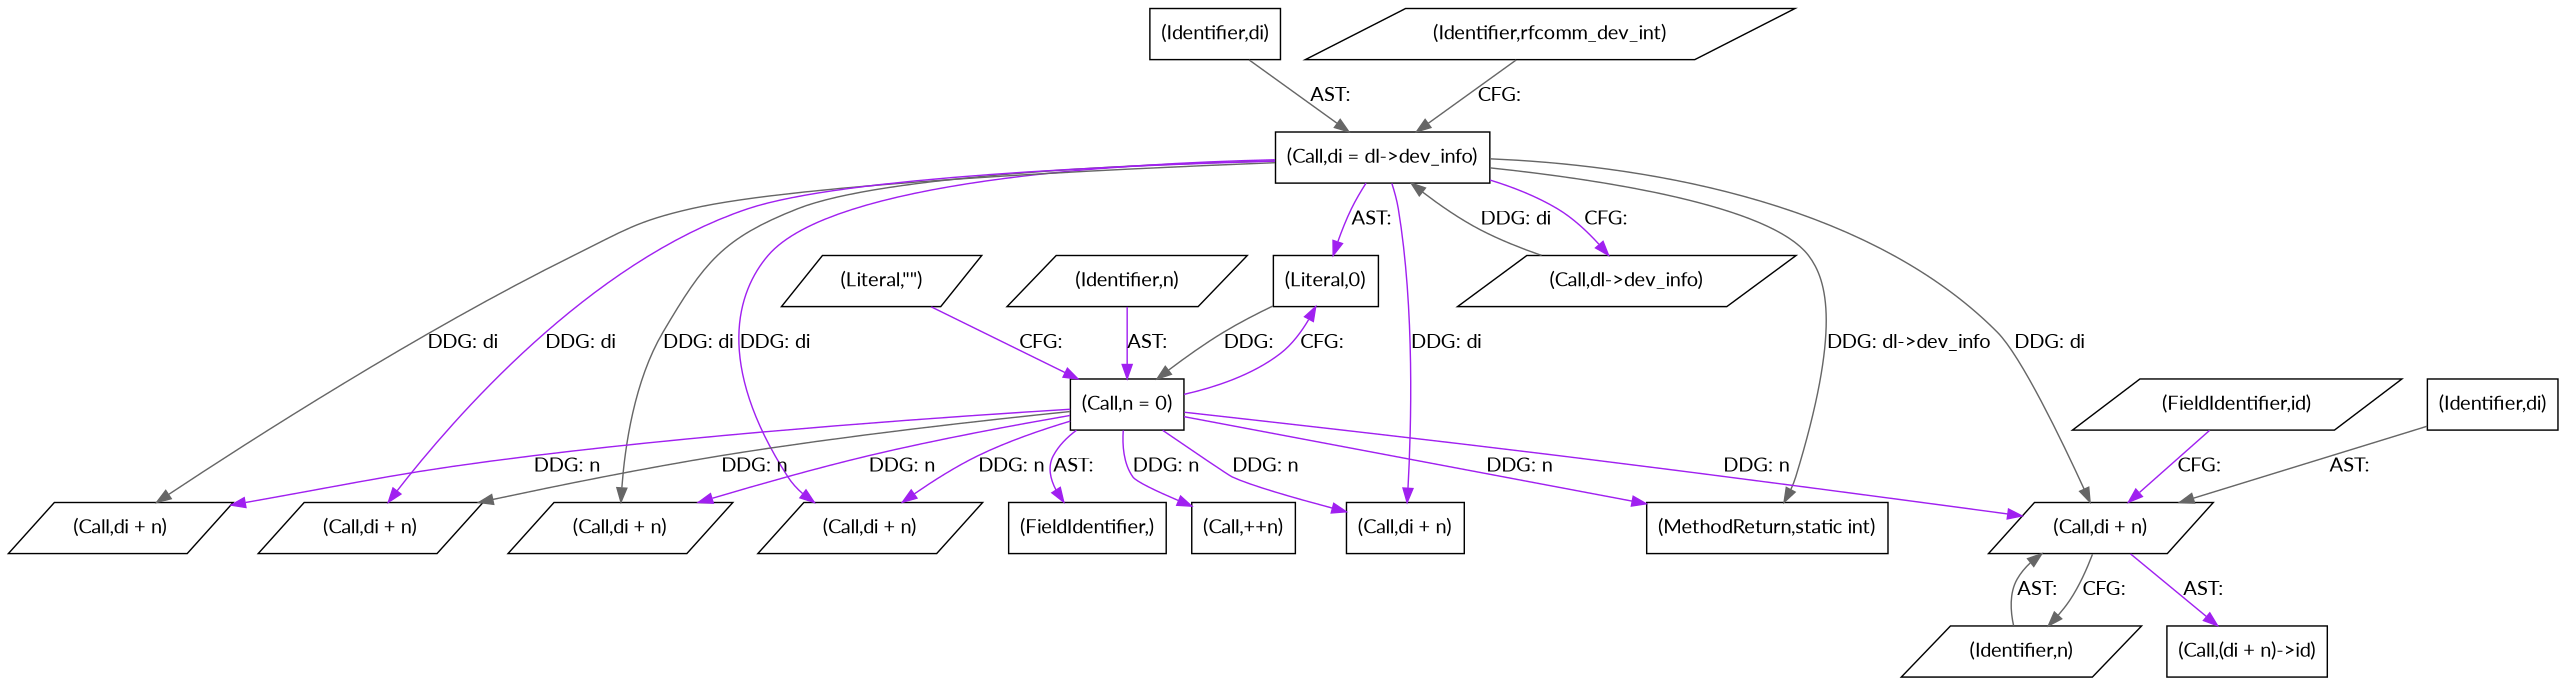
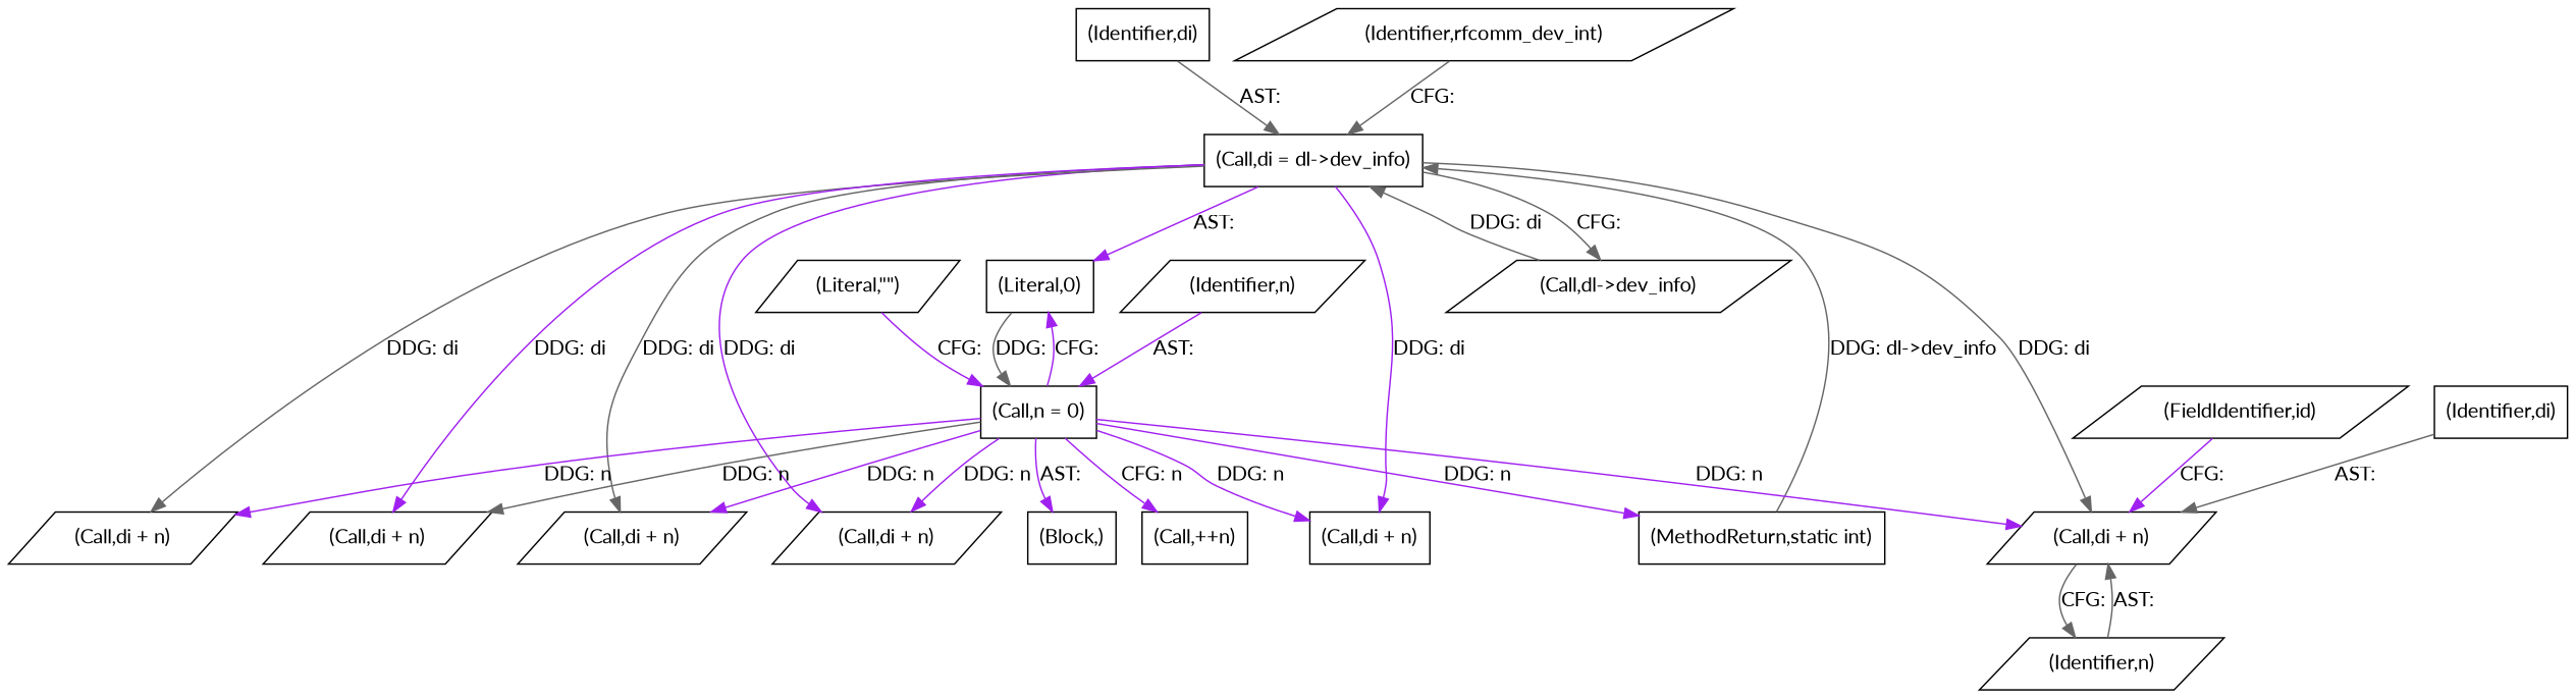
  digraph {
    fontname=Lato
    node [fontname=Lato shape=parallelogram]
    edge [color=purple fontname=Lato]
    n1 [label="(Call,di + n)"]
    n2 [label="(Identifier,n)"]
-   n3 [label="(Call,(di + n)->id)" shape=box]
    n4 [label="(Call,di = dl->dev_info)" shape=box]
    n5 [label="(Call,di + n)"]
    n6 [label="(Call,di + n)"]
    n7 [label="(Call,di + n)"]
    n8 [label="(Call,di + n)"]
    n9 [label="(Call,di + n)" shape=box]
    n10 [label="(Call,dl->dev_info)"]
    n11 [label="(MethodReturn,static int)" shape=box]
    n12 [label="(Literal,0)" shape=box]
-   n13 [label="(FieldIdentifier,)" shape=box]
+   n13 [label="(Block,)" shape=box]
    n14 [label="(Call,n = 0)" shape=box]
    n15 [label="(Call,++n)" shape=box]
    n16 [label="(Identifier,di)" shape=box]
    n17 [label="(Literal,\"\")"]
    n18 [label="(Identifier,rfcomm_dev_int)"]
    n19 [label="(FieldIdentifier,id)"]
    n20 [label="(Identifier,di)" shape=box]
    n21 [label="(Identifier,n)"]
    n1 -> n2 [color=gray40 label="CFG: "]
-   n1 -> n3 [label="AST: "]
    n2 -> n1 [color=gray40 label="AST: "]
    n4 -> n1 [color=gray40 label="DDG: di"]
    n4 -> n5 [color=gray40 label="DDG: di"]
    n4 -> n6 [label="DDG: di"]
    n4 -> n7 [color=gray40 label="DDG: di"]
    n4 -> n8 [label="DDG: di"]
    n4 -> n9 [label="DDG: di"]
-   n4 -> n10 [label="CFG: "]
-   n4 -> n11 [color=gray40 label="DDG: dl->dev_info"]
+   n4 -> n10 [color=gray40 label="CFG: "]
+   n11 -> n4 [color=gray40 label="DDG: dl->dev_info"]
    n4 -> n12 [label="AST: "]
    n10 -> n4 [color=gray40 label="DDG: di"]
    n12 -> n14 [color=gray40 label="DDG: "]
    n14 -> n1 [label="DDG: n"]
    n14 -> n5 [label="DDG: n"]
    n14 -> n6 [label="DDG: n"]
    n14 -> n7 [label="DDG: n"]
    n14 -> n8 [color=gray40 label="DDG: n"]
    n14 -> n9 [label="DDG: n"]
    n14 -> n11 [label="DDG: n"]
    n14 -> n12 [label="CFG: "]
    n14 -> n13 [label="AST: "]
-   n14 -> n15 [label="DDG: n"]
+   n14 -> n15 [label="CFG: n"]
    n16 -> n4 [color=gray40 label="AST: "]
    n17 -> n14 [label="CFG: "]
    n18 -> n4 [color=gray40 label="CFG: "]
    n19 -> n1 [label="CFG: "]
    n20 -> n1 [color=gray40 label="AST: "]
    n21 -> n14 [label="AST: "]
  }
